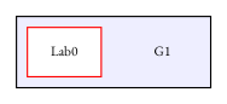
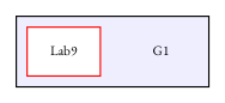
  digraph {
    compound=true
    fontname="EB Garamond"
    node [fontname="EB Garamond" fontsize=10]
    n1 [label=G1 shape=plaintext]
-   n2 [color=red fillcolor=white label=Lab0 shape=box style=filled]
+   n2 [color=red fillcolor=white label=Lab9 shape=box style=filled]
    subgraph cluster_1 {
      bgcolor="#eeeeff"
      pencolor=black
      n1
      n2
    }
  }
